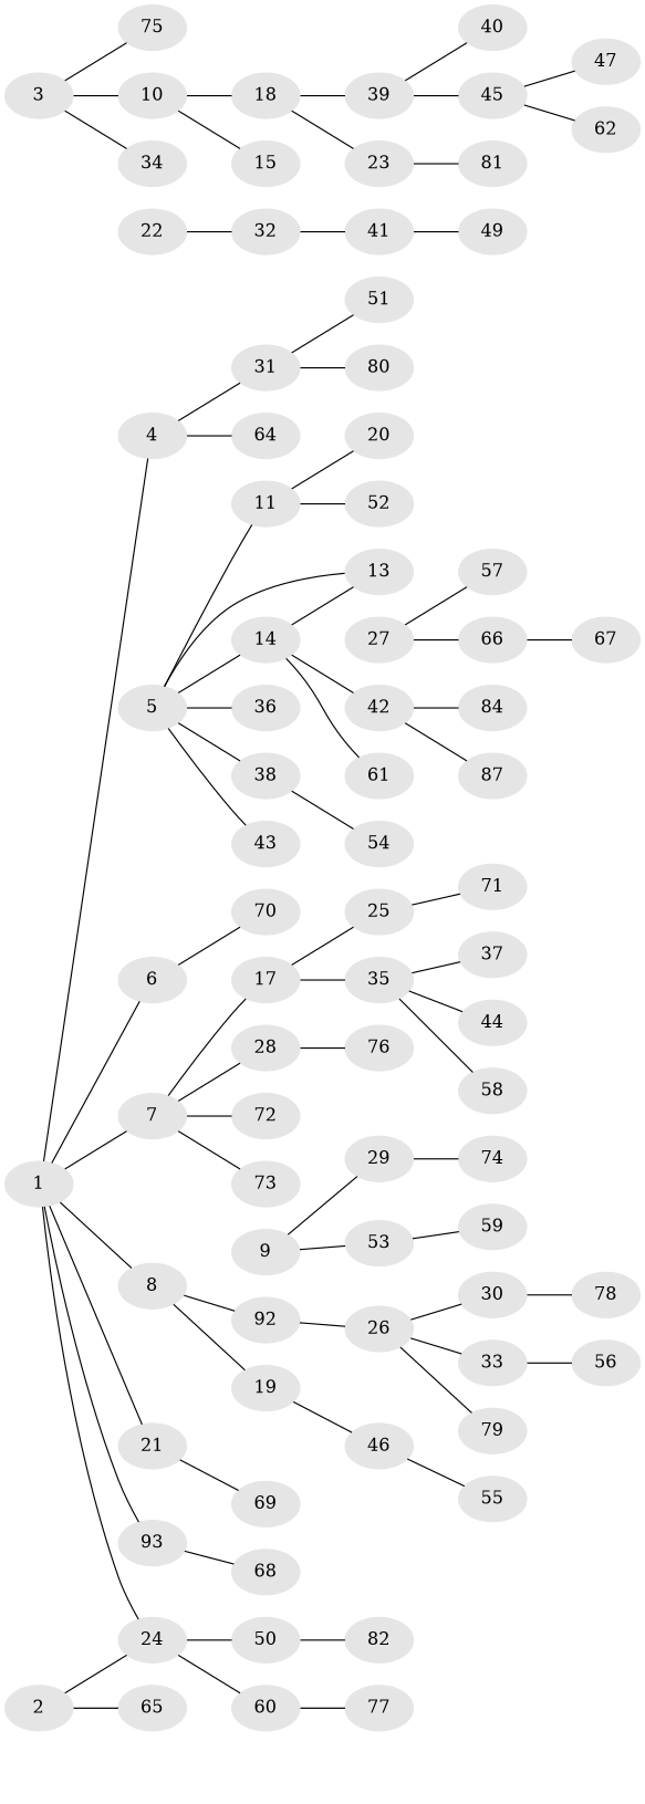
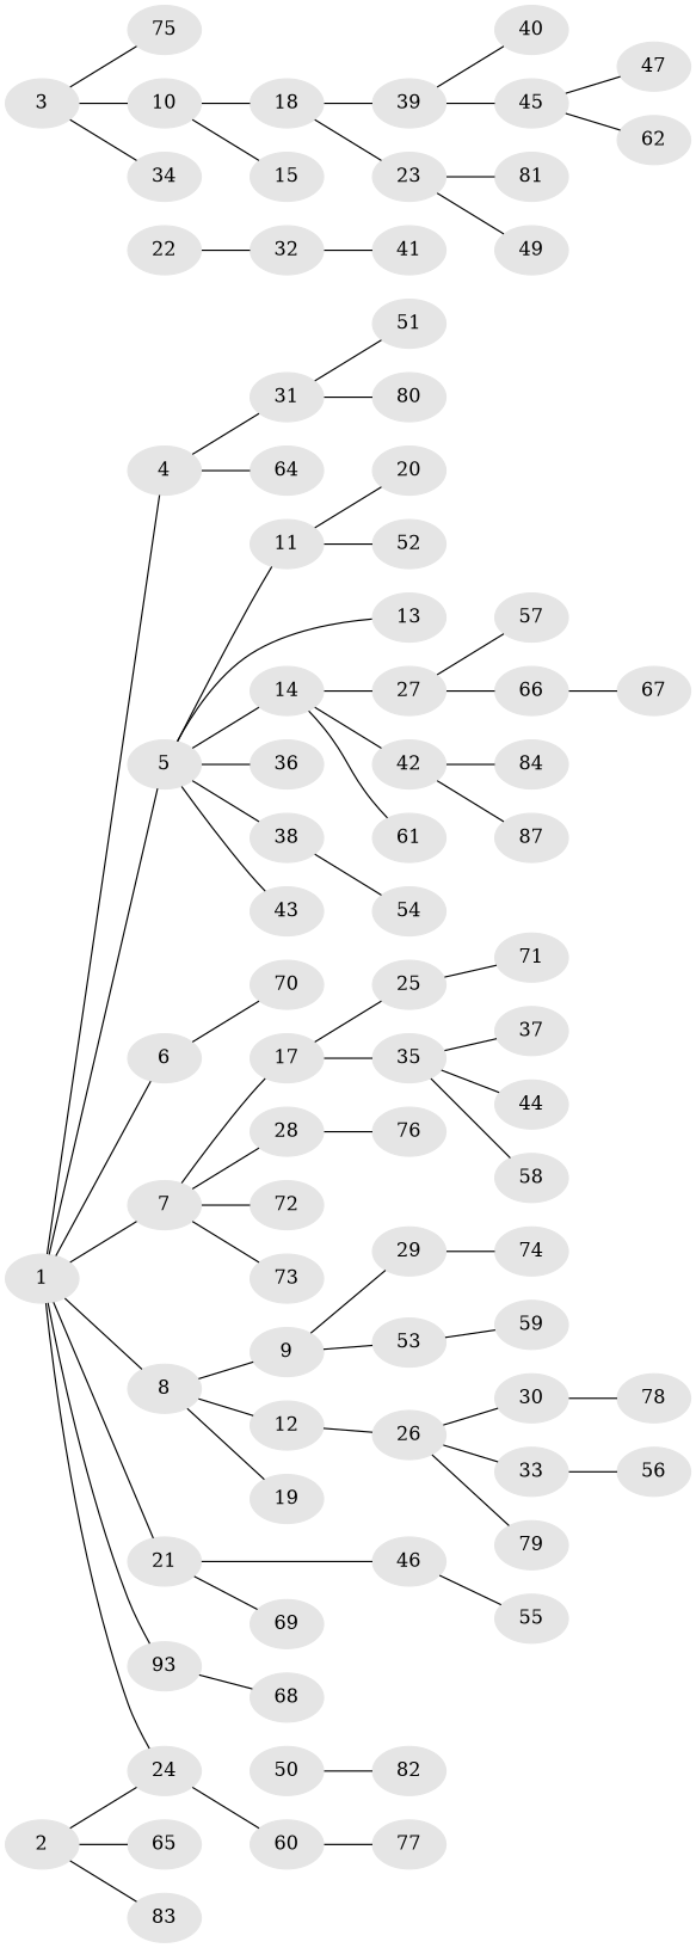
  graph {
    rankdir=LR
    node [color=gray90 style=filled]
    1
    4
    5
    6
    7
    8
    21
    n8 [label=93]
    24
    2
    65
+   83
    31
    64
    11
    13
    14
    36
    38
    43
    70
    17
    28
    72
    73
    9
-   12 [label=92]
+   12
    19
    46
    69
    68
    3
    10
    34
    75
    50
    60
    15
    18
    51
    80
    20
    52
    27
    42
    61
    54
    25
    35
    76
    29
    53
    26
    74
    59
    23
    39
    30
    33
    79
    57
    66
    84
    n64 [label=87]
    22
    32
    71
    37
    44
    58
    81
    40
    45
    55
    41
    82
    77
    78
    56
    67
    49
    47
    62
    1 -- 4
+   1 -- 5
    1 -- 6
    1 -- 7
    1 -- 8
    1 -- 21
    1 -- n8
    1 -- 24
    4 -- 31
    4 -- 64
    5 -- 11
    5 -- 13
    5 -- 14
    5 -- 36
    5 -- 38
    5 -- 43
    6 -- 70
    7 -- 17
    7 -- 28
    7 -- 72
    7 -- 73
+   8 -- 9
    8 -- 12
    8 -- 19
-   19 -- 46
+   21 -- 46
    21 -- 69
    n8 -- 68
-   24 -- 50
    24 -- 60
    2 -- 24
    2 -- 65
+   2 -- 83
    31 -- 51
    31 -- 80
    11 -- 20
    11 -- 52
-   14 -- 13
+   14 -- 27
    14 -- 42
    14 -- 61
    38 -- 54
    17 -- 25
    17 -- 35
    28 -- 76
    9 -- 29
    9 -- 53
    12 -- 26
    46 -- 55
    3 -- 10
    3 -- 34
    3 -- 75
    10 -- 15
    10 -- 18
    50 -- 82
    60 -- 77
    18 -- 23
    18 -- 39
    27 -- 57
    27 -- 66
    42 -- 84
    42 -- n64
    25 -- 71
    35 -- 37
    35 -- 44
    35 -- 58
    29 -- 74
    53 -- 59
    26 -- 30
    26 -- 33
    26 -- 79
    23 -- 81
    39 -- 40
    39 -- 45
    30 -- 78
    33 -- 56
    66 -- 67
    22 -- 32
    32 -- 41
    45 -- 47
    45 -- 62
-   41 -- 49
+   23 -- 49
  }
